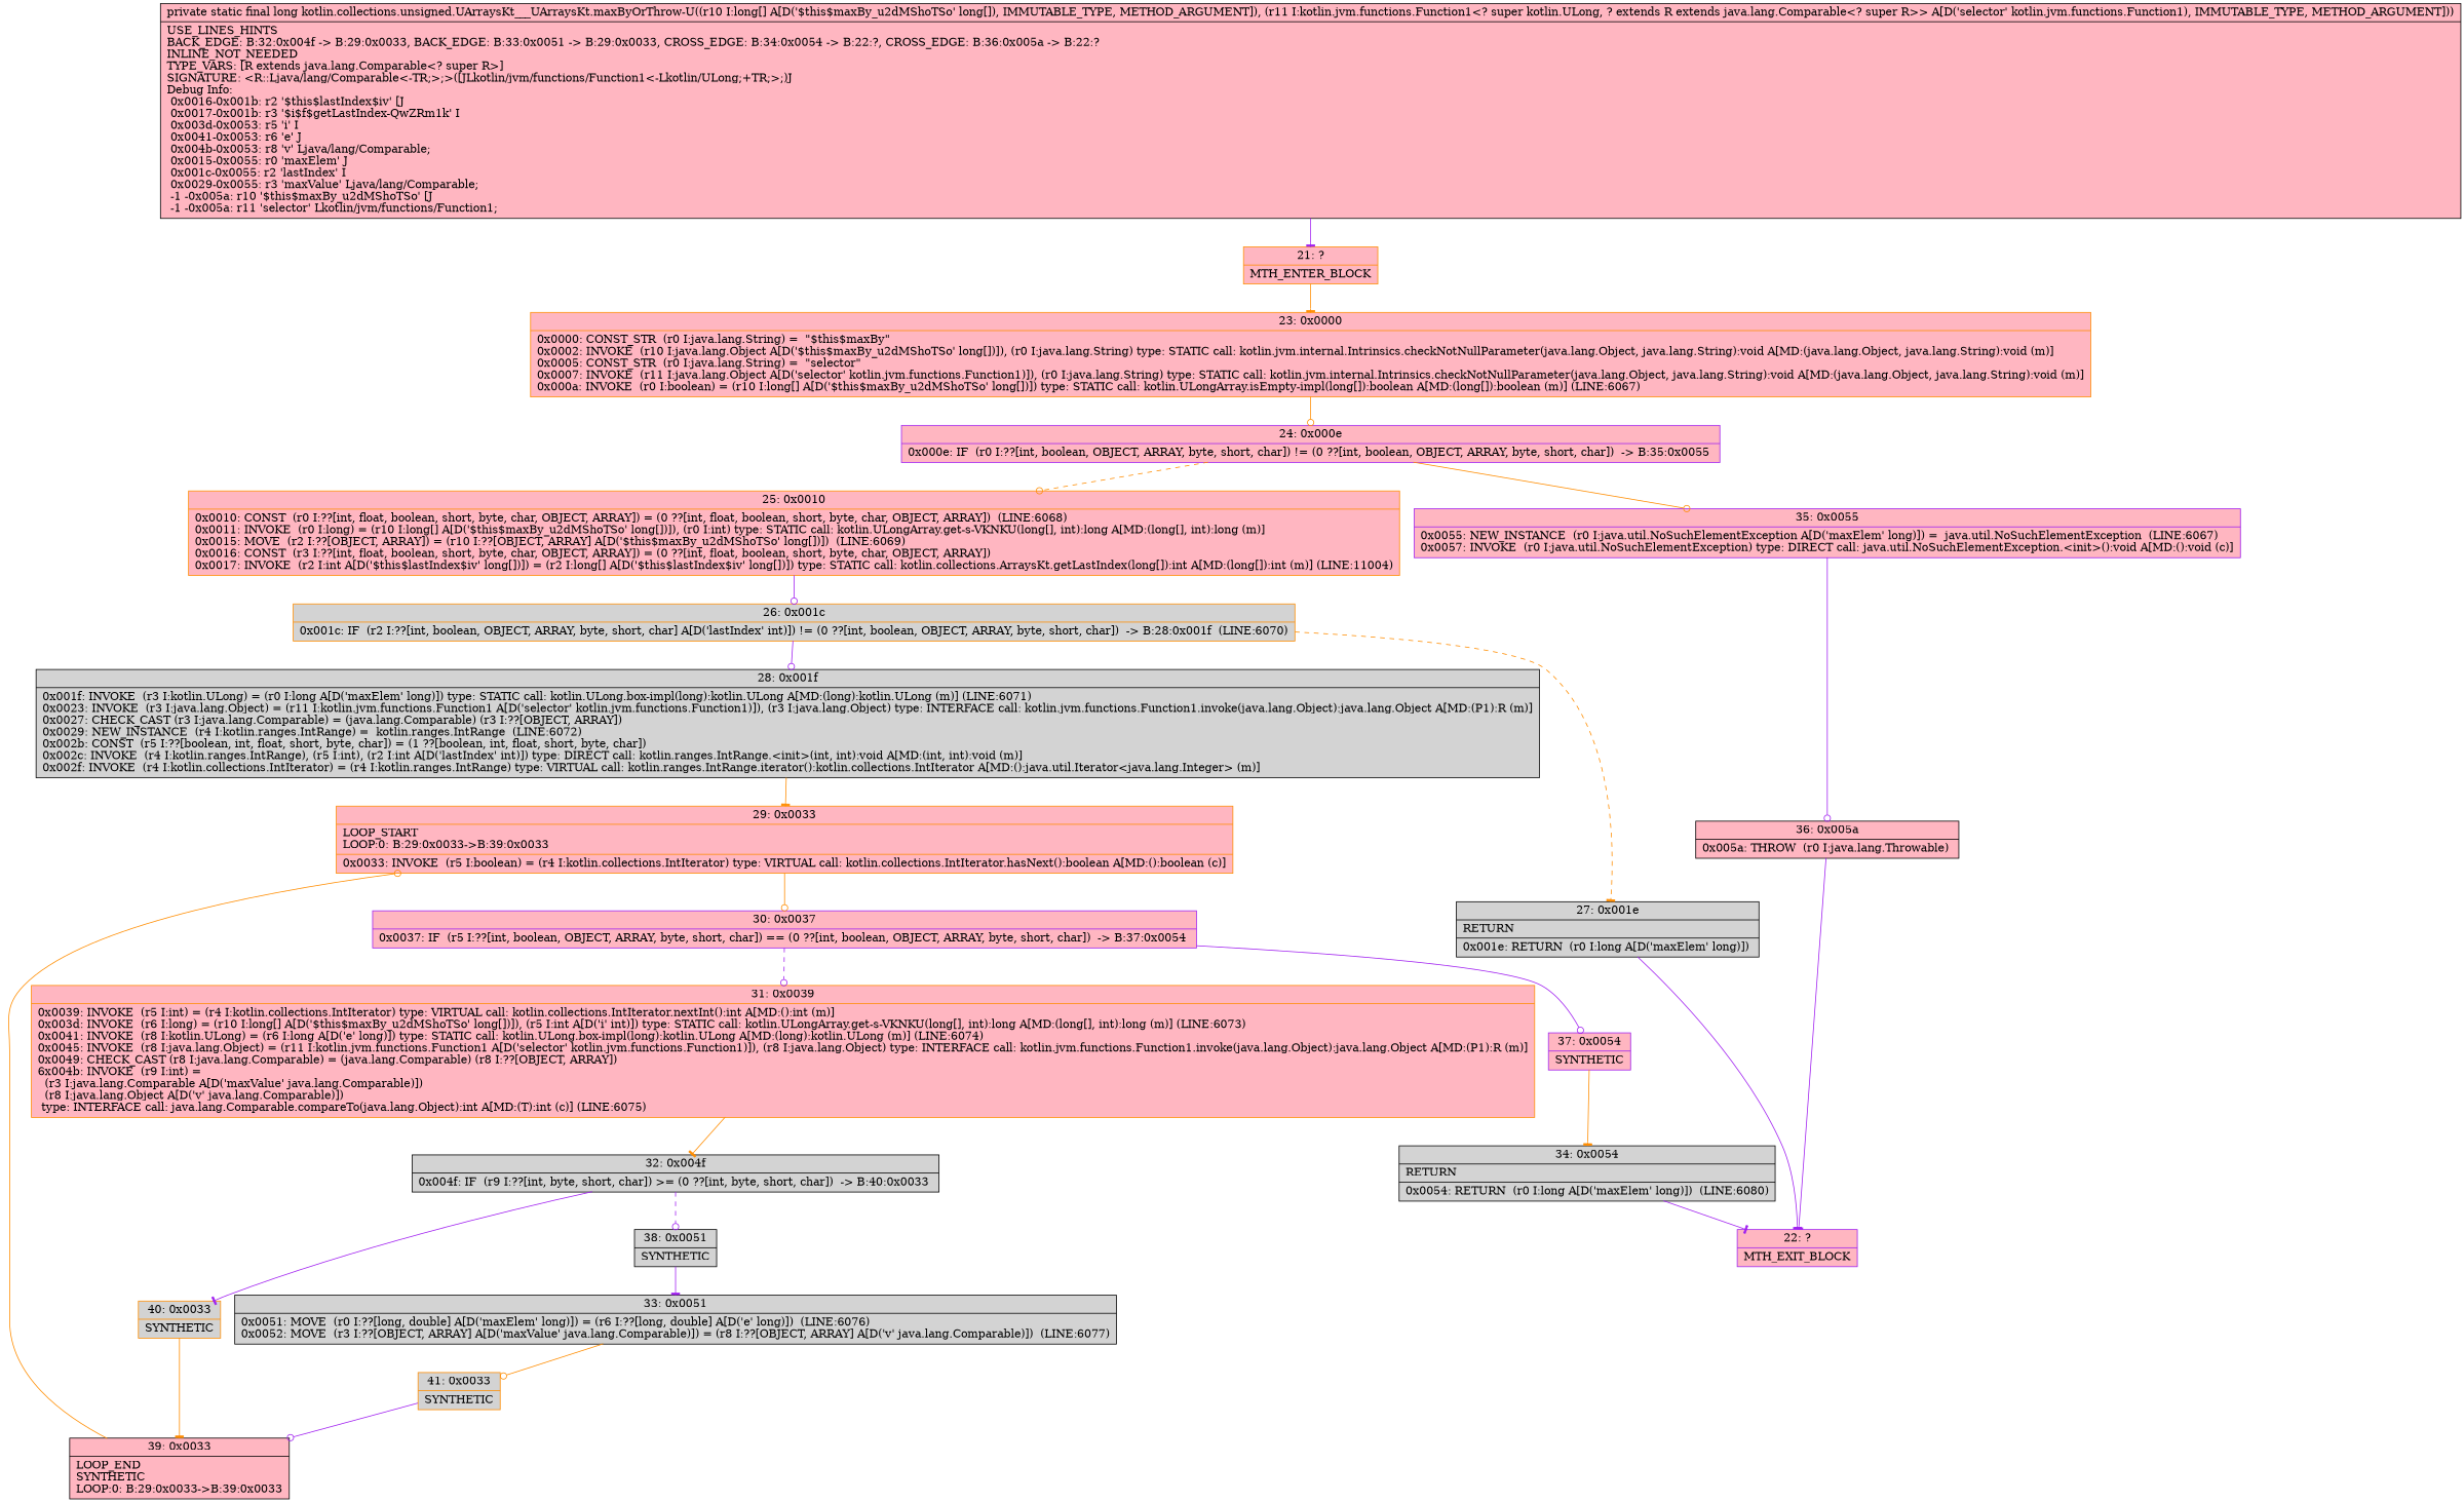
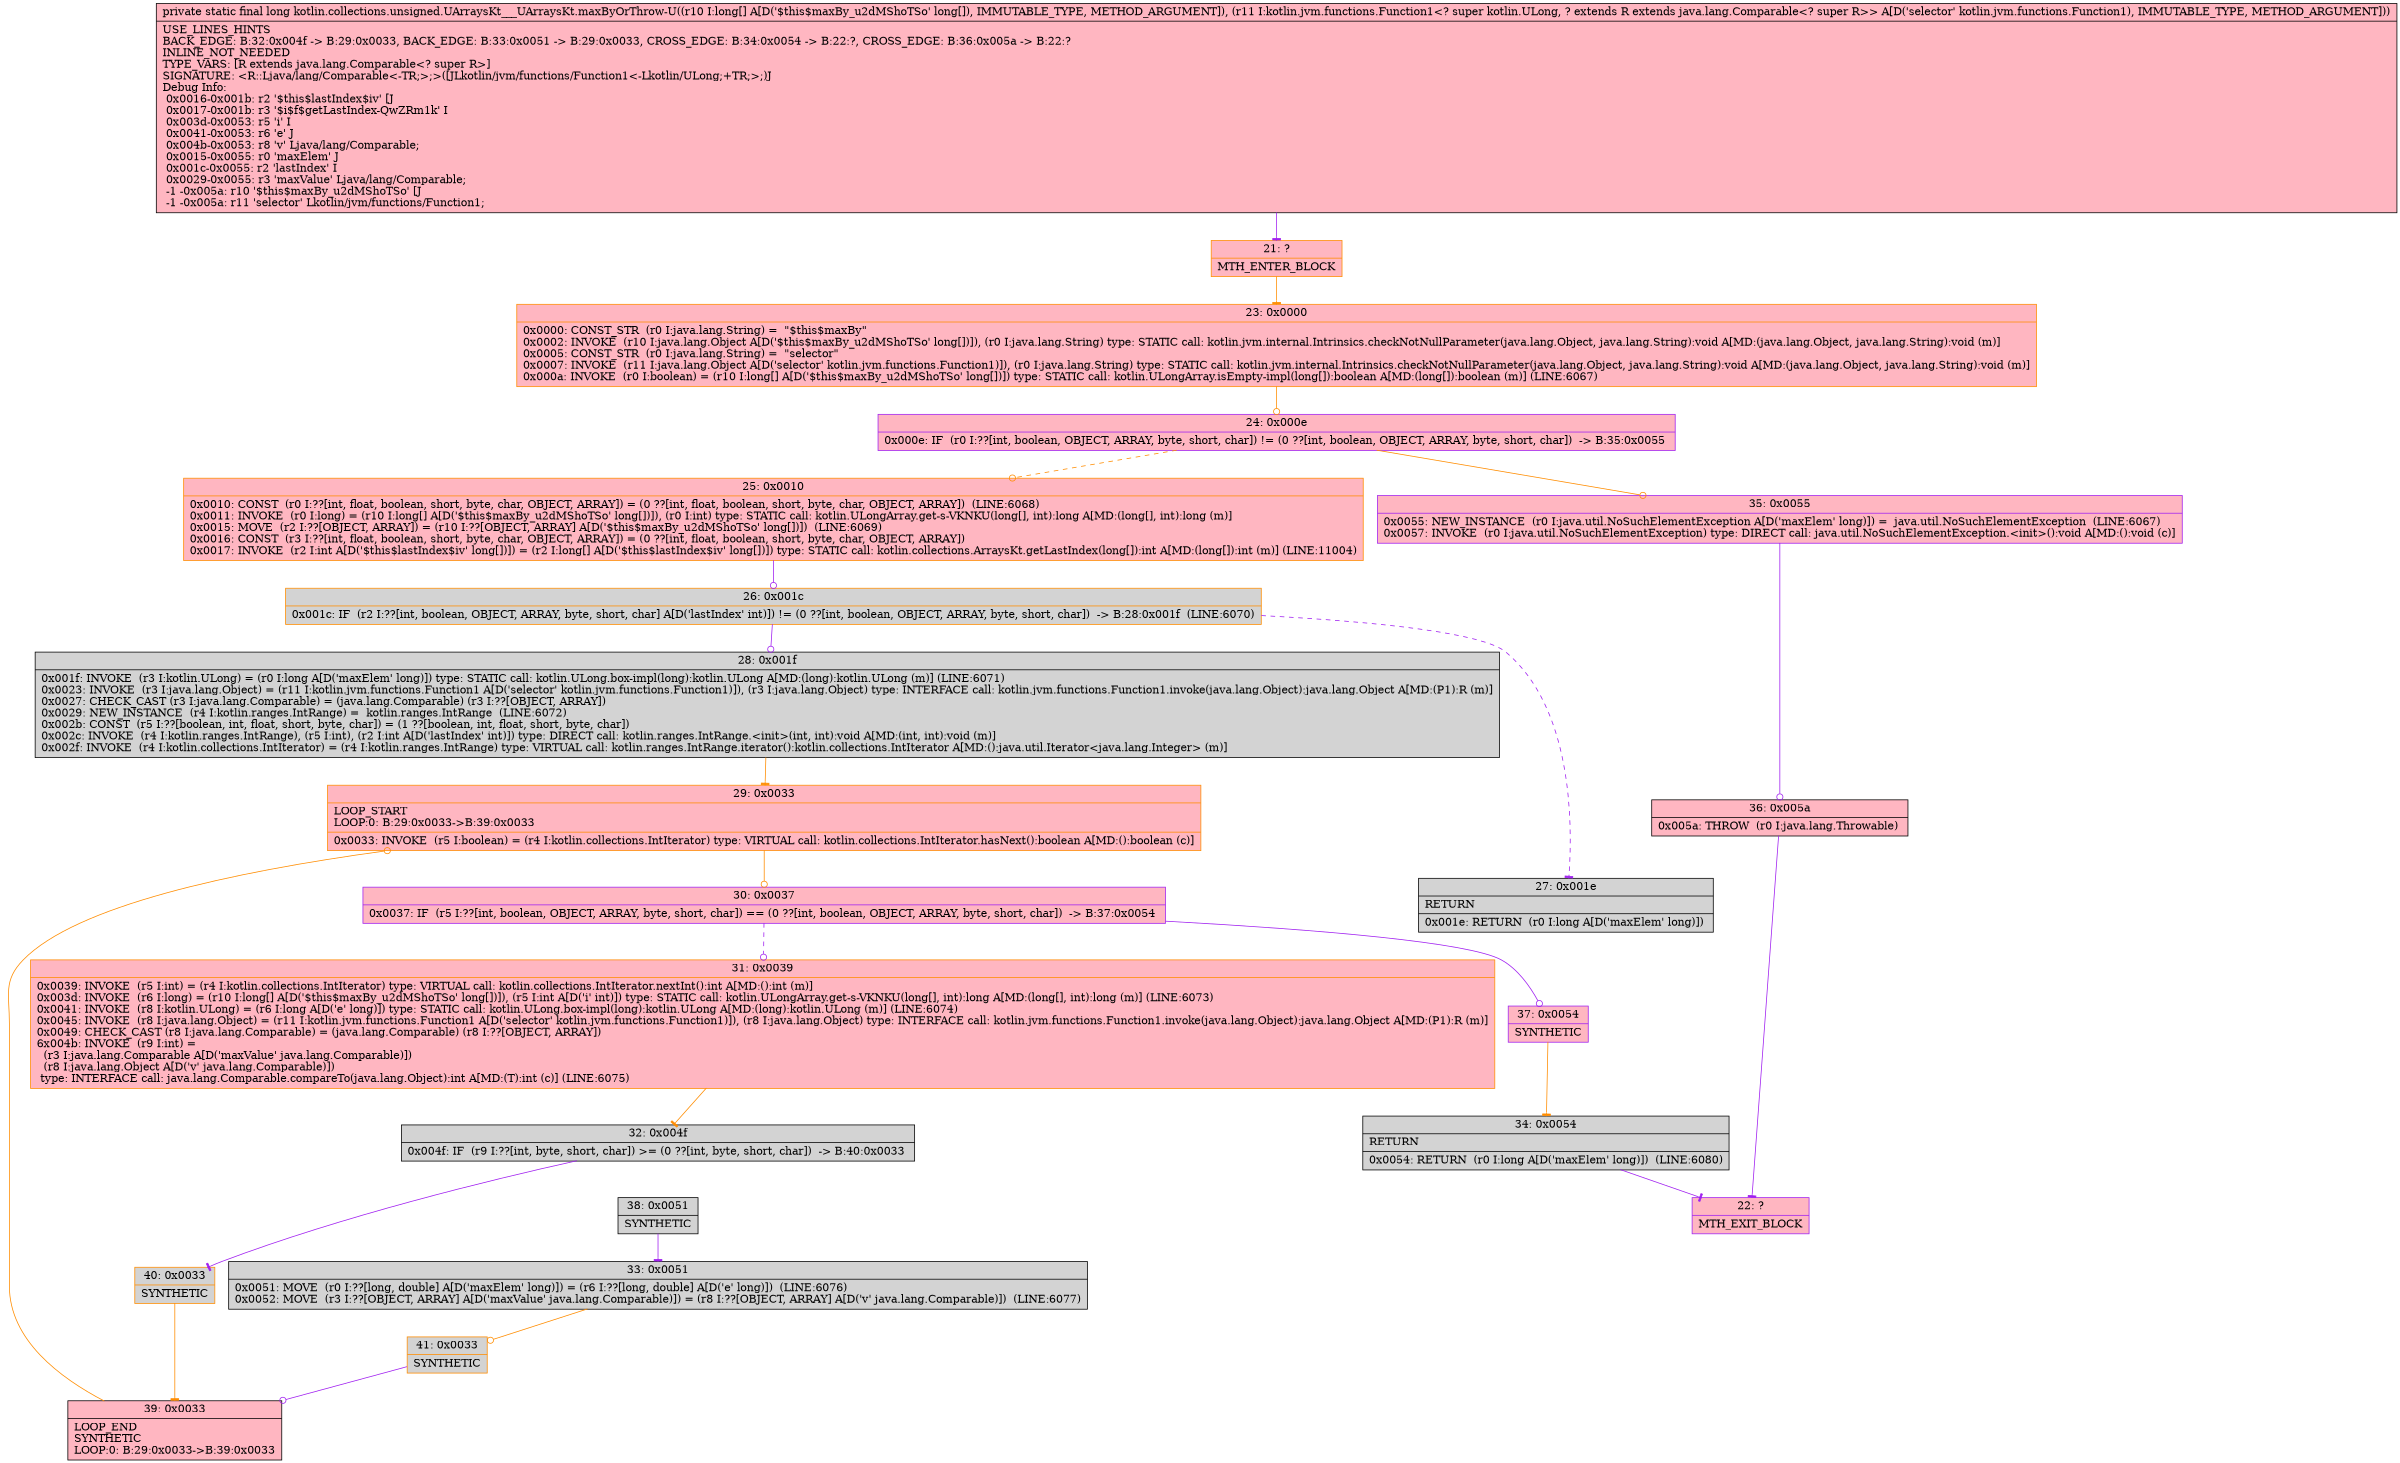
  digraph {
    node [color=black fillcolor=lightpink shape=record style=filled]
    edge [arrowhead=odot color=purple]
    n1 [color=darkorange label="{21\:\ ?|MTH_ENTER_BLOCK\l}"]
    n2 [color=darkorange label="{23\:\ 0x0000|0x0000: CONST_STR  (r0 I:java.lang.String) =  \"$this$maxBy\" \l0x0002: INVOKE  (r10 I:java.lang.Object A[D('$this$maxBy_u2dMShoTSo' long[])]), (r0 I:java.lang.String) type: STATIC call: kotlin.jvm.internal.Intrinsics.checkNotNullParameter(java.lang.Object, java.lang.String):void A[MD:(java.lang.Object, java.lang.String):void (m)]\l0x0005: CONST_STR  (r0 I:java.lang.String) =  \"selector\" \l0x0007: INVOKE  (r11 I:java.lang.Object A[D('selector' kotlin.jvm.functions.Function1)]), (r0 I:java.lang.String) type: STATIC call: kotlin.jvm.internal.Intrinsics.checkNotNullParameter(java.lang.Object, java.lang.String):void A[MD:(java.lang.Object, java.lang.String):void (m)]\l0x000a: INVOKE  (r0 I:boolean) = (r10 I:long[] A[D('$this$maxBy_u2dMShoTSo' long[])]) type: STATIC call: kotlin.ULongArray.isEmpty\-impl(long[]):boolean A[MD:(long[]):boolean (m)] (LINE:6067)\l}"]
    n3 [color=purple label="{24\:\ 0x000e|0x000e: IF  (r0 I:??[int, boolean, OBJECT, ARRAY, byte, short, char]) != (0 ??[int, boolean, OBJECT, ARRAY, byte, short, char])  \-\> B:35:0x0055 \l}"]
    n4 [color=darkorange label="{25\:\ 0x0010|0x0010: CONST  (r0 I:??[int, float, boolean, short, byte, char, OBJECT, ARRAY]) = (0 ??[int, float, boolean, short, byte, char, OBJECT, ARRAY])  (LINE:6068)\l0x0011: INVOKE  (r0 I:long) = (r10 I:long[] A[D('$this$maxBy_u2dMShoTSo' long[])]), (r0 I:int) type: STATIC call: kotlin.ULongArray.get\-s\-VKNKU(long[], int):long A[MD:(long[], int):long (m)]\l0x0015: MOVE  (r2 I:??[OBJECT, ARRAY]) = (r10 I:??[OBJECT, ARRAY] A[D('$this$maxBy_u2dMShoTSo' long[])])  (LINE:6069)\l0x0016: CONST  (r3 I:??[int, float, boolean, short, byte, char, OBJECT, ARRAY]) = (0 ??[int, float, boolean, short, byte, char, OBJECT, ARRAY]) \l0x0017: INVOKE  (r2 I:int A[D('$this$lastIndex$iv' long[])]) = (r2 I:long[] A[D('$this$lastIndex$iv' long[])]) type: STATIC call: kotlin.collections.ArraysKt.getLastIndex(long[]):int A[MD:(long[]):int (m)] (LINE:11004)\l}"]
    n5 [color=purple label="{35\:\ 0x0055|0x0055: NEW_INSTANCE  (r0 I:java.util.NoSuchElementException A[D('maxElem' long)]) =  java.util.NoSuchElementException  (LINE:6067)\l0x0057: INVOKE  (r0 I:java.util.NoSuchElementException) type: DIRECT call: java.util.NoSuchElementException.\<init\>():void A[MD:():void (c)]\l}"]
    n6 [color=darkorange fillcolor=lightgrey label="{26\:\ 0x001c|0x001c: IF  (r2 I:??[int, boolean, OBJECT, ARRAY, byte, short, char] A[D('lastIndex' int)]) != (0 ??[int, boolean, OBJECT, ARRAY, byte, short, char])  \-\> B:28:0x001f  (LINE:6070)\l}"]
    n7 [label="{36\:\ 0x005a|0x005a: THROW  (r0 I:java.lang.Throwable) \l}"]
    n8 [fillcolor=lightgrey label="{27\:\ 0x001e|RETURN\l|0x001e: RETURN  (r0 I:long A[D('maxElem' long)]) \l}"]
    n9 [fillcolor=lightgrey label="{28\:\ 0x001f|0x001f: INVOKE  (r3 I:kotlin.ULong) = (r0 I:long A[D('maxElem' long)]) type: STATIC call: kotlin.ULong.box\-impl(long):kotlin.ULong A[MD:(long):kotlin.ULong (m)] (LINE:6071)\l0x0023: INVOKE  (r3 I:java.lang.Object) = (r11 I:kotlin.jvm.functions.Function1 A[D('selector' kotlin.jvm.functions.Function1)]), (r3 I:java.lang.Object) type: INTERFACE call: kotlin.jvm.functions.Function1.invoke(java.lang.Object):java.lang.Object A[MD:(P1):R (m)]\l0x0027: CHECK_CAST (r3 I:java.lang.Comparable) = (java.lang.Comparable) (r3 I:??[OBJECT, ARRAY]) \l0x0029: NEW_INSTANCE  (r4 I:kotlin.ranges.IntRange) =  kotlin.ranges.IntRange  (LINE:6072)\l0x002b: CONST  (r5 I:??[boolean, int, float, short, byte, char]) = (1 ??[boolean, int, float, short, byte, char]) \l0x002c: INVOKE  (r4 I:kotlin.ranges.IntRange), (r5 I:int), (r2 I:int A[D('lastIndex' int)]) type: DIRECT call: kotlin.ranges.IntRange.\<init\>(int, int):void A[MD:(int, int):void (m)]\l0x002f: INVOKE  (r4 I:kotlin.collections.IntIterator) = (r4 I:kotlin.ranges.IntRange) type: VIRTUAL call: kotlin.ranges.IntRange.iterator():kotlin.collections.IntIterator A[MD:():java.util.Iterator\<java.lang.Integer\> (m)]\l}"]
    n10 [color=purple label="{22\:\ ?|MTH_EXIT_BLOCK\l}"]
    n11 [color=darkorange label="{29\:\ 0x0033|LOOP_START\lLOOP:0: B:29:0x0033\-\>B:39:0x0033\l|0x0033: INVOKE  (r5 I:boolean) = (r4 I:kotlin.collections.IntIterator) type: VIRTUAL call: kotlin.collections.IntIterator.hasNext():boolean A[MD:():boolean (c)]\l}"]
    n12 [color=purple label="{30\:\ 0x0037|0x0037: IF  (r5 I:??[int, boolean, OBJECT, ARRAY, byte, short, char]) == (0 ??[int, boolean, OBJECT, ARRAY, byte, short, char])  \-\> B:37:0x0054 \l}"]
    n13 [color=darkorange label="{31\:\ 0x0039|0x0039: INVOKE  (r5 I:int) = (r4 I:kotlin.collections.IntIterator) type: VIRTUAL call: kotlin.collections.IntIterator.nextInt():int A[MD:():int (m)]\l0x003d: INVOKE  (r6 I:long) = (r10 I:long[] A[D('$this$maxBy_u2dMShoTSo' long[])]), (r5 I:int A[D('i' int)]) type: STATIC call: kotlin.ULongArray.get\-s\-VKNKU(long[], int):long A[MD:(long[], int):long (m)] (LINE:6073)\l0x0041: INVOKE  (r8 I:kotlin.ULong) = (r6 I:long A[D('e' long)]) type: STATIC call: kotlin.ULong.box\-impl(long):kotlin.ULong A[MD:(long):kotlin.ULong (m)] (LINE:6074)\l0x0045: INVOKE  (r8 I:java.lang.Object) = (r11 I:kotlin.jvm.functions.Function1 A[D('selector' kotlin.jvm.functions.Function1)]), (r8 I:java.lang.Object) type: INTERFACE call: kotlin.jvm.functions.Function1.invoke(java.lang.Object):java.lang.Object A[MD:(P1):R (m)]\l0x0049: CHECK_CAST (r8 I:java.lang.Comparable) = (java.lang.Comparable) (r8 I:??[OBJECT, ARRAY]) \l6x004b: INVOKE  (r9 I:int) = \l  (r3 I:java.lang.Comparable A[D('maxValue' java.lang.Comparable)])\l  (r8 I:java.lang.Object A[D('v' java.lang.Comparable)])\l type: INTERFACE call: java.lang.Comparable.compareTo(java.lang.Object):int A[MD:(T):int (c)] (LINE:6075)\l}"]
    n14 [color=purple label="{37\:\ 0x0054|SYNTHETIC\l}"]
    n15 [fillcolor=lightgrey label="{32\:\ 0x004f|0x004f: IF  (r9 I:??[int, byte, short, char]) \>= (0 ??[int, byte, short, char])  \-\> B:40:0x0033 \l}"]
    n16 [fillcolor=lightgrey label="{34\:\ 0x0054|RETURN\l|0x0054: RETURN  (r0 I:long A[D('maxElem' long)])  (LINE:6080)\l}"]
    n17 [fillcolor=lightgrey label="{38\:\ 0x0051|SYNTHETIC\l}"]
    n18 [color=darkorange fillcolor=lightgrey label="{40\:\ 0x0033|SYNTHETIC\l}"]
    n19 [fillcolor=lightgrey label="{33\:\ 0x0051|0x0051: MOVE  (r0 I:??[long, double] A[D('maxElem' long)]) = (r6 I:??[long, double] A[D('e' long)])  (LINE:6076)\l0x0052: MOVE  (r3 I:??[OBJECT, ARRAY] A[D('maxValue' java.lang.Comparable)]) = (r8 I:??[OBJECT, ARRAY] A[D('v' java.lang.Comparable)])  (LINE:6077)\l}"]
    n20 [label="{39\:\ 0x0033|LOOP_END\lSYNTHETIC\lLOOP:0: B:29:0x0033\-\>B:39:0x0033\l}"]
    n21 [color=darkorange fillcolor=lightgrey label="{41\:\ 0x0033|SYNTHETIC\l}"]
    n22 [label="{private static final long kotlin.collections.unsigned.UArraysKt___UArraysKt.maxByOrThrow\-U((r10 I:long[] A[D('$this$maxBy_u2dMShoTSo' long[]), IMMUTABLE_TYPE, METHOD_ARGUMENT]), (r11 I:kotlin.jvm.functions.Function1\<? super kotlin.ULong, ? extends R extends java.lang.Comparable\<? super R\>\> A[D('selector' kotlin.jvm.functions.Function1), IMMUTABLE_TYPE, METHOD_ARGUMENT]))  | USE_LINES_HINTS\lBACK_EDGE: B:32:0x004f \-\> B:29:0x0033, BACK_EDGE: B:33:0x0051 \-\> B:29:0x0033, CROSS_EDGE: B:34:0x0054 \-\> B:22:?, CROSS_EDGE: B:36:0x005a \-\> B:22:?\lINLINE_NOT_NEEDED\lTYPE_VARS: [R extends java.lang.Comparable\<? super R\>]\lSIGNATURE: \<R::Ljava\/lang\/Comparable\<\-TR;\>;\>([JLkotlin\/jvm\/functions\/Function1\<\-Lkotlin\/ULong;+TR;\>;)J\lDebug Info:\l  0x0016\-0x001b: r2 '$this$lastIndex$iv' [J\l  0x0017\-0x001b: r3 '$i$f$getLastIndex\-QwZRm1k' I\l  0x003d\-0x0053: r5 'i' I\l  0x0041\-0x0053: r6 'e' J\l  0x004b\-0x0053: r8 'v' Ljava\/lang\/Comparable;\l  0x0015\-0x0055: r0 'maxElem' J\l  0x001c\-0x0055: r2 'lastIndex' I\l  0x0029\-0x0055: r3 'maxValue' Ljava\/lang\/Comparable;\l  \-1 \-0x005a: r10 '$this$maxBy_u2dMShoTSo' [J\l  \-1 \-0x005a: r11 'selector' Lkotlin\/jvm\/functions\/Function1;\l}"]
    n1 -> n2 [arrowhead=tee color=darkorange]
    n2 -> n3 [color=darkorange]
    n3 -> n4 [color=darkorange style=dashed]
    n3 -> n5 [color=darkorange]
    n4 -> n6
    n5 -> n7
-   n6 -> n8 [arrowhead=tee color=darkorange style=dashed]
+   n6 -> n8 [arrowhead=tee style=dashed]
    n6 -> n9
    n7 -> n10 [arrowhead=tee]
-   n8 -> n10 [arrowhead=tee]
    n9 -> n11 [arrowhead=tee color=darkorange]
    n11 -> n12 [color=darkorange]
    n12 -> n13 [style=dashed]
    n12 -> n14
    n13 -> n15 [arrowhead=tee color=darkorange]
    n14 -> n16 [arrowhead=tee color=darkorange]
-   n15 -> n17 [style=dashed]
    n15 -> n18 [arrowhead=tee]
    n16 -> n10 [arrowhead=tee]
    n17 -> n19 [arrowhead=tee]
    n18 -> n20 [arrowhead=tee color=darkorange]
    n19 -> n21 [color=darkorange]
    n20 -> n11 [color=darkorange]
    n21 -> n20
    n22 -> n1 [arrowhead=tee]
  }
